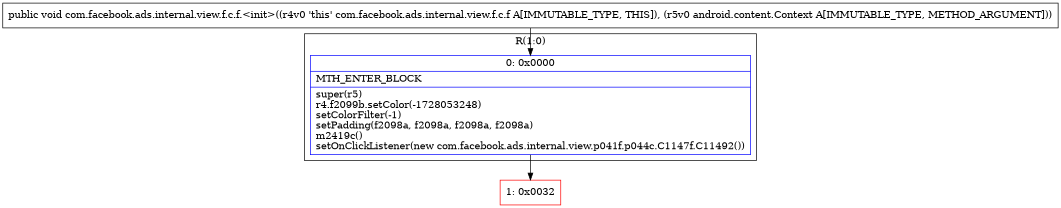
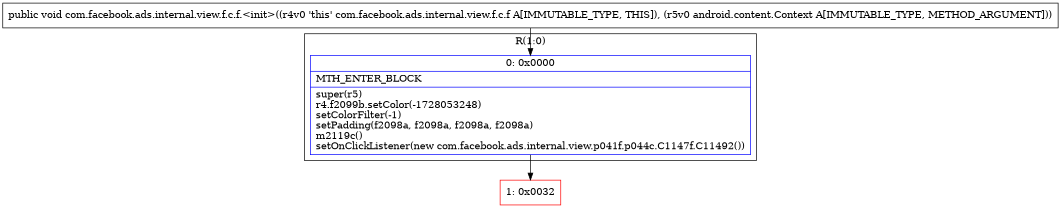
  digraph {
    node [shape=record]
-   n1 [color=blue label="{0\:\ 0x0000|MTH_ENTER_BLOCK\l|super(r5)\lr4.f2099b.setColor(\-1728053248)\lsetColorFilter(\-1)\lsetPadding(f2098a, f2098a, f2098a, f2098a)\lm2419c()\lsetOnClickListener(new com.facebook.ads.internal.view.p041f.p044c.C1147f.C11492())\l}"]
+   n1 [color=blue label="{0\:\ 0x0000|MTH_ENTER_BLOCK\l|super(r5)\lr4.f2099b.setColor(\-1728053248)\lsetColorFilter(\-1)\lsetPadding(f2098a, f2098a, f2098a, f2098a)\lm2119c()\lsetOnClickListener(new com.facebook.ads.internal.view.p041f.p044c.C1147f.C11492())\l}"]
    n2 [color=red label="{1\:\ 0x0032}"]
    n3 [label="{public void com.facebook.ads.internal.view.f.c.f.\<init\>((r4v0 'this' com.facebook.ads.internal.view.f.c.f A[IMMUTABLE_TYPE, THIS]), (r5v0 android.content.Context A[IMMUTABLE_TYPE, METHOD_ARGUMENT])) }"]
    subgraph cluster_1 {
      label="R(1:0)"
      n1
    }
    n1 -> n2
    n3 -> n1
  }
